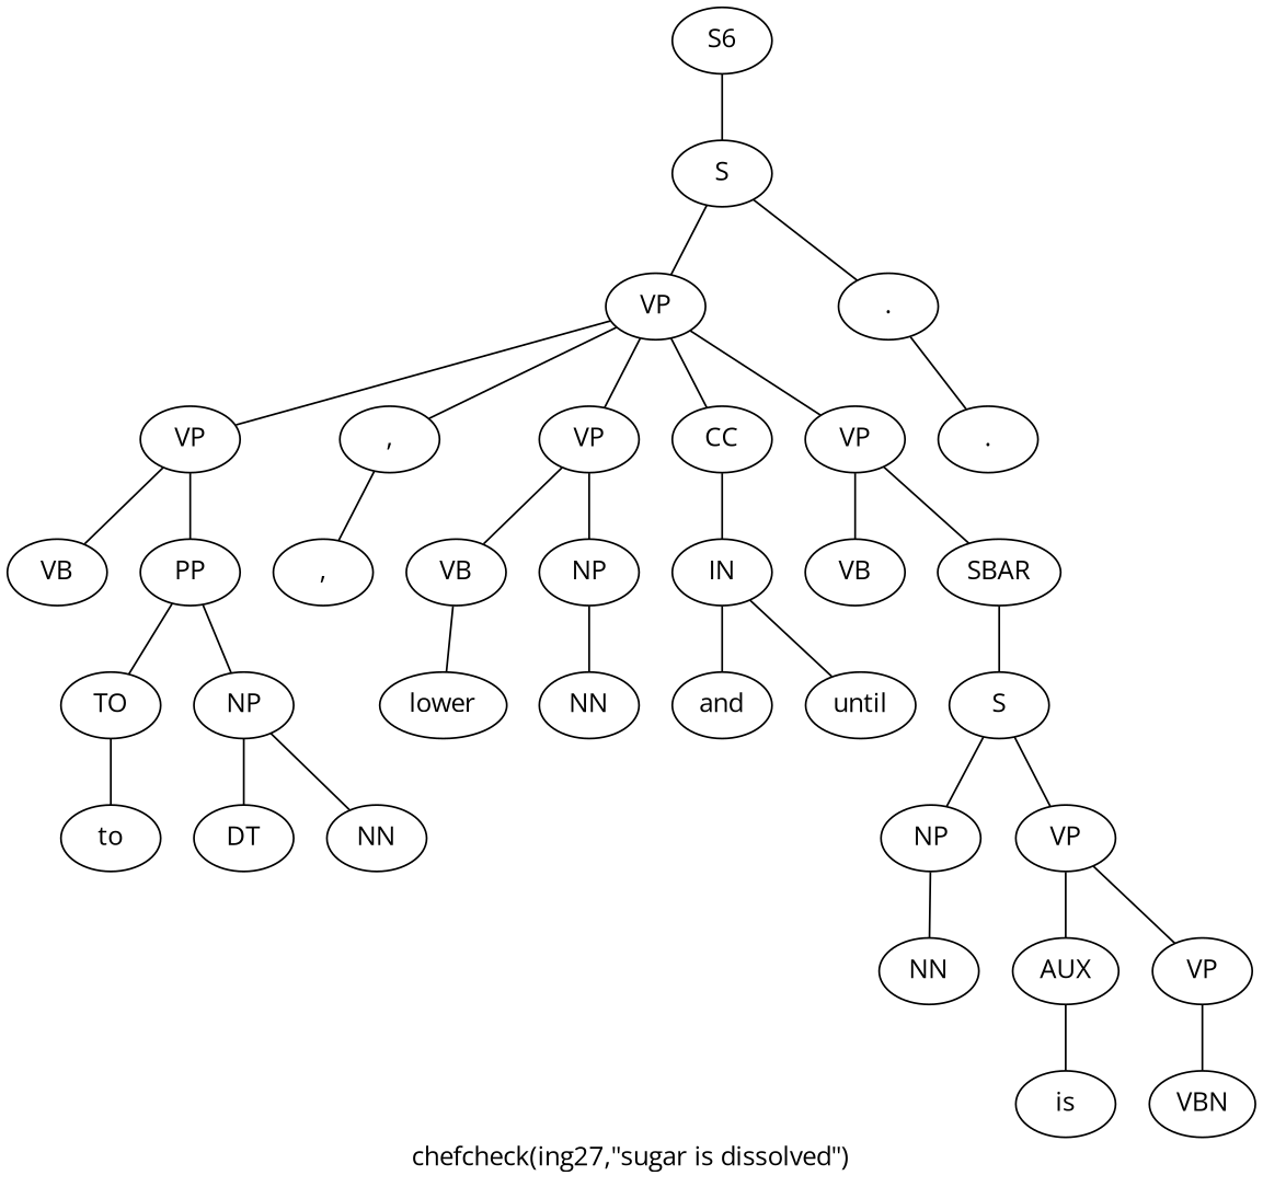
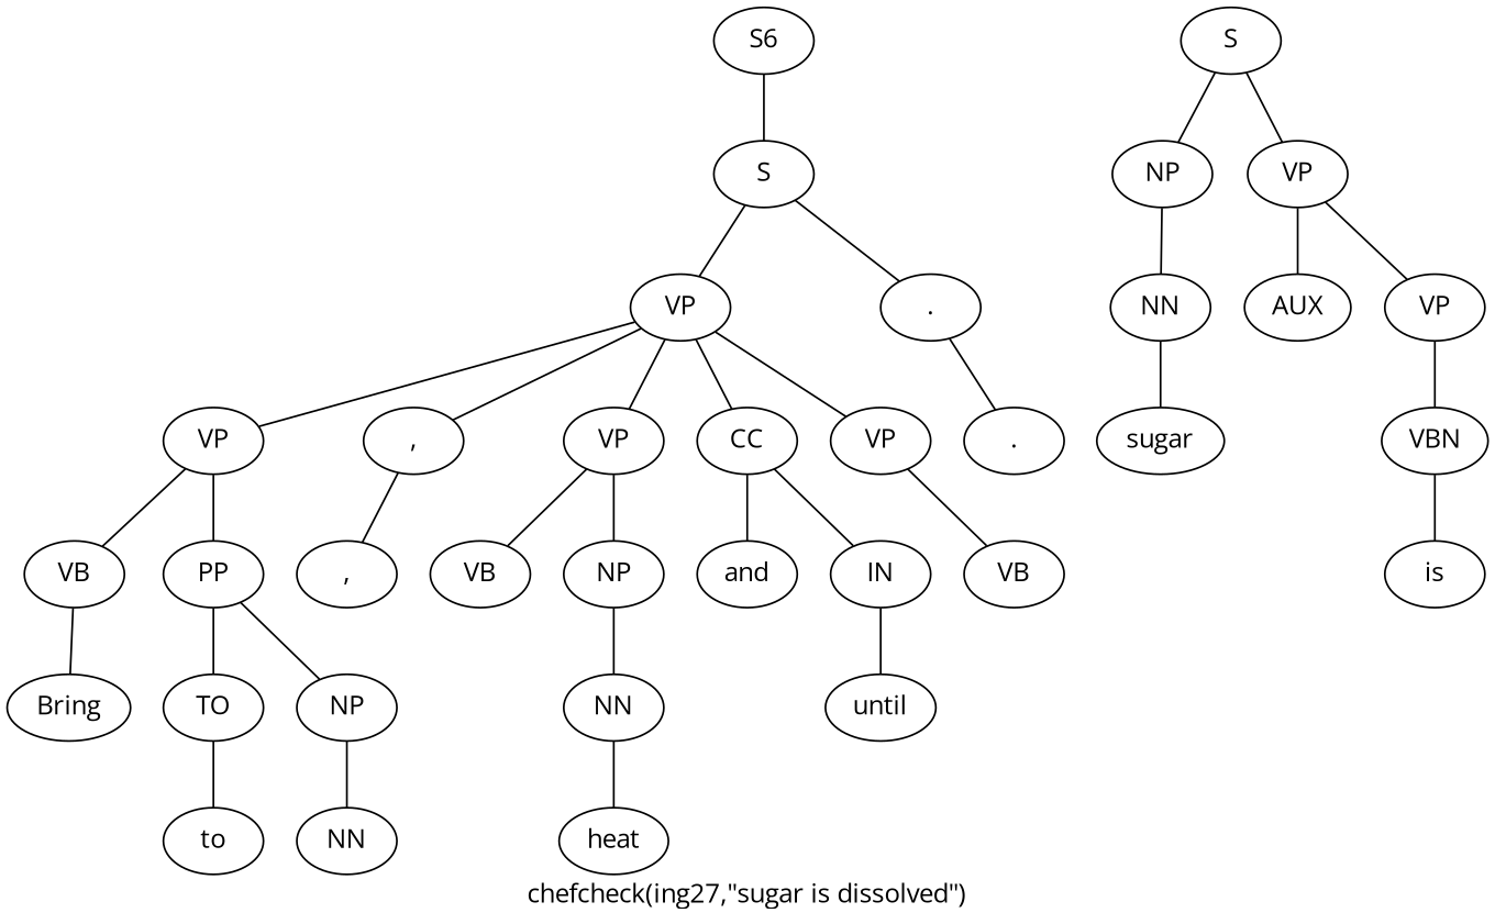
  graph {
    fontname="Open Sans"
    label="chefcheck(ing27,\"sugar is dissolved\")"
    node [fontname="Open Sans"]
    edge [fontname="Open Sans"]
    n1 [label=S6]
    n2 [label=S]
    n3 [label=VP]
    n4 [label="."]
    n5 [label=VP]
    n6 [label=","]
    n7 [label=VP]
    n8 [label=CC]
    n9 [label=VP]
    n10 [label="."]
    n11 [label=VB]
    n12 [label=PP]
    n13 [label=","]
    n14 [label=VB]
    n15 [label=NP]
    n16 [label=and]
    n17 [label=IN]
    n18 [label=VB]
-   n19 [label=SBAR]
+   n20 [label=Bring]
    n21 [label=TO]
    n22 [label=NP]
    n23 [label=to]
-   n24 [label=DT]
    n25 [label=NN]
-   n26 [label=lower]
    n27 [label=NN]
+   n28 [label=heat]
    n29 [label=S]
    n30 [label=until]
    n31 [label=NP]
    n32 [label=VP]
    n33 [label=NN]
    n34 [label=AUX]
    n35 [label=VP]
+   n36 [label=sugar]
    n37 [label=is]
    n38 [label=VBN]
    n1 -- n2
    n2 -- n3
    n2 -- n4
    n3 -- n5
    n3 -- n6
    n3 -- n7
    n3 -- n8
    n3 -- n9
    n4 -- n10
    n5 -- n11
    n5 -- n12
    n6 -- n13
    n7 -- n14
    n7 -- n15
-   n17 -- n16
+   n8 -- n16
    n8 -- n17
    n9 -- n18
-   n9 -- n19
+   n11 -- n20
    n12 -- n21
    n12 -- n22
-   n14 -- n26
    n15 -- n27
    n17 -- n30
-   n19 -- n29
    n21 -- n23
-   n22 -- n24
    n22 -- n25
+   n27 -- n28
    n29 -- n31
    n29 -- n32
    n31 -- n33
    n32 -- n34
    n32 -- n35
-   n34 -- n37
+   n33 -- n36
+   n38 -- n37
    n35 -- n38
  }
